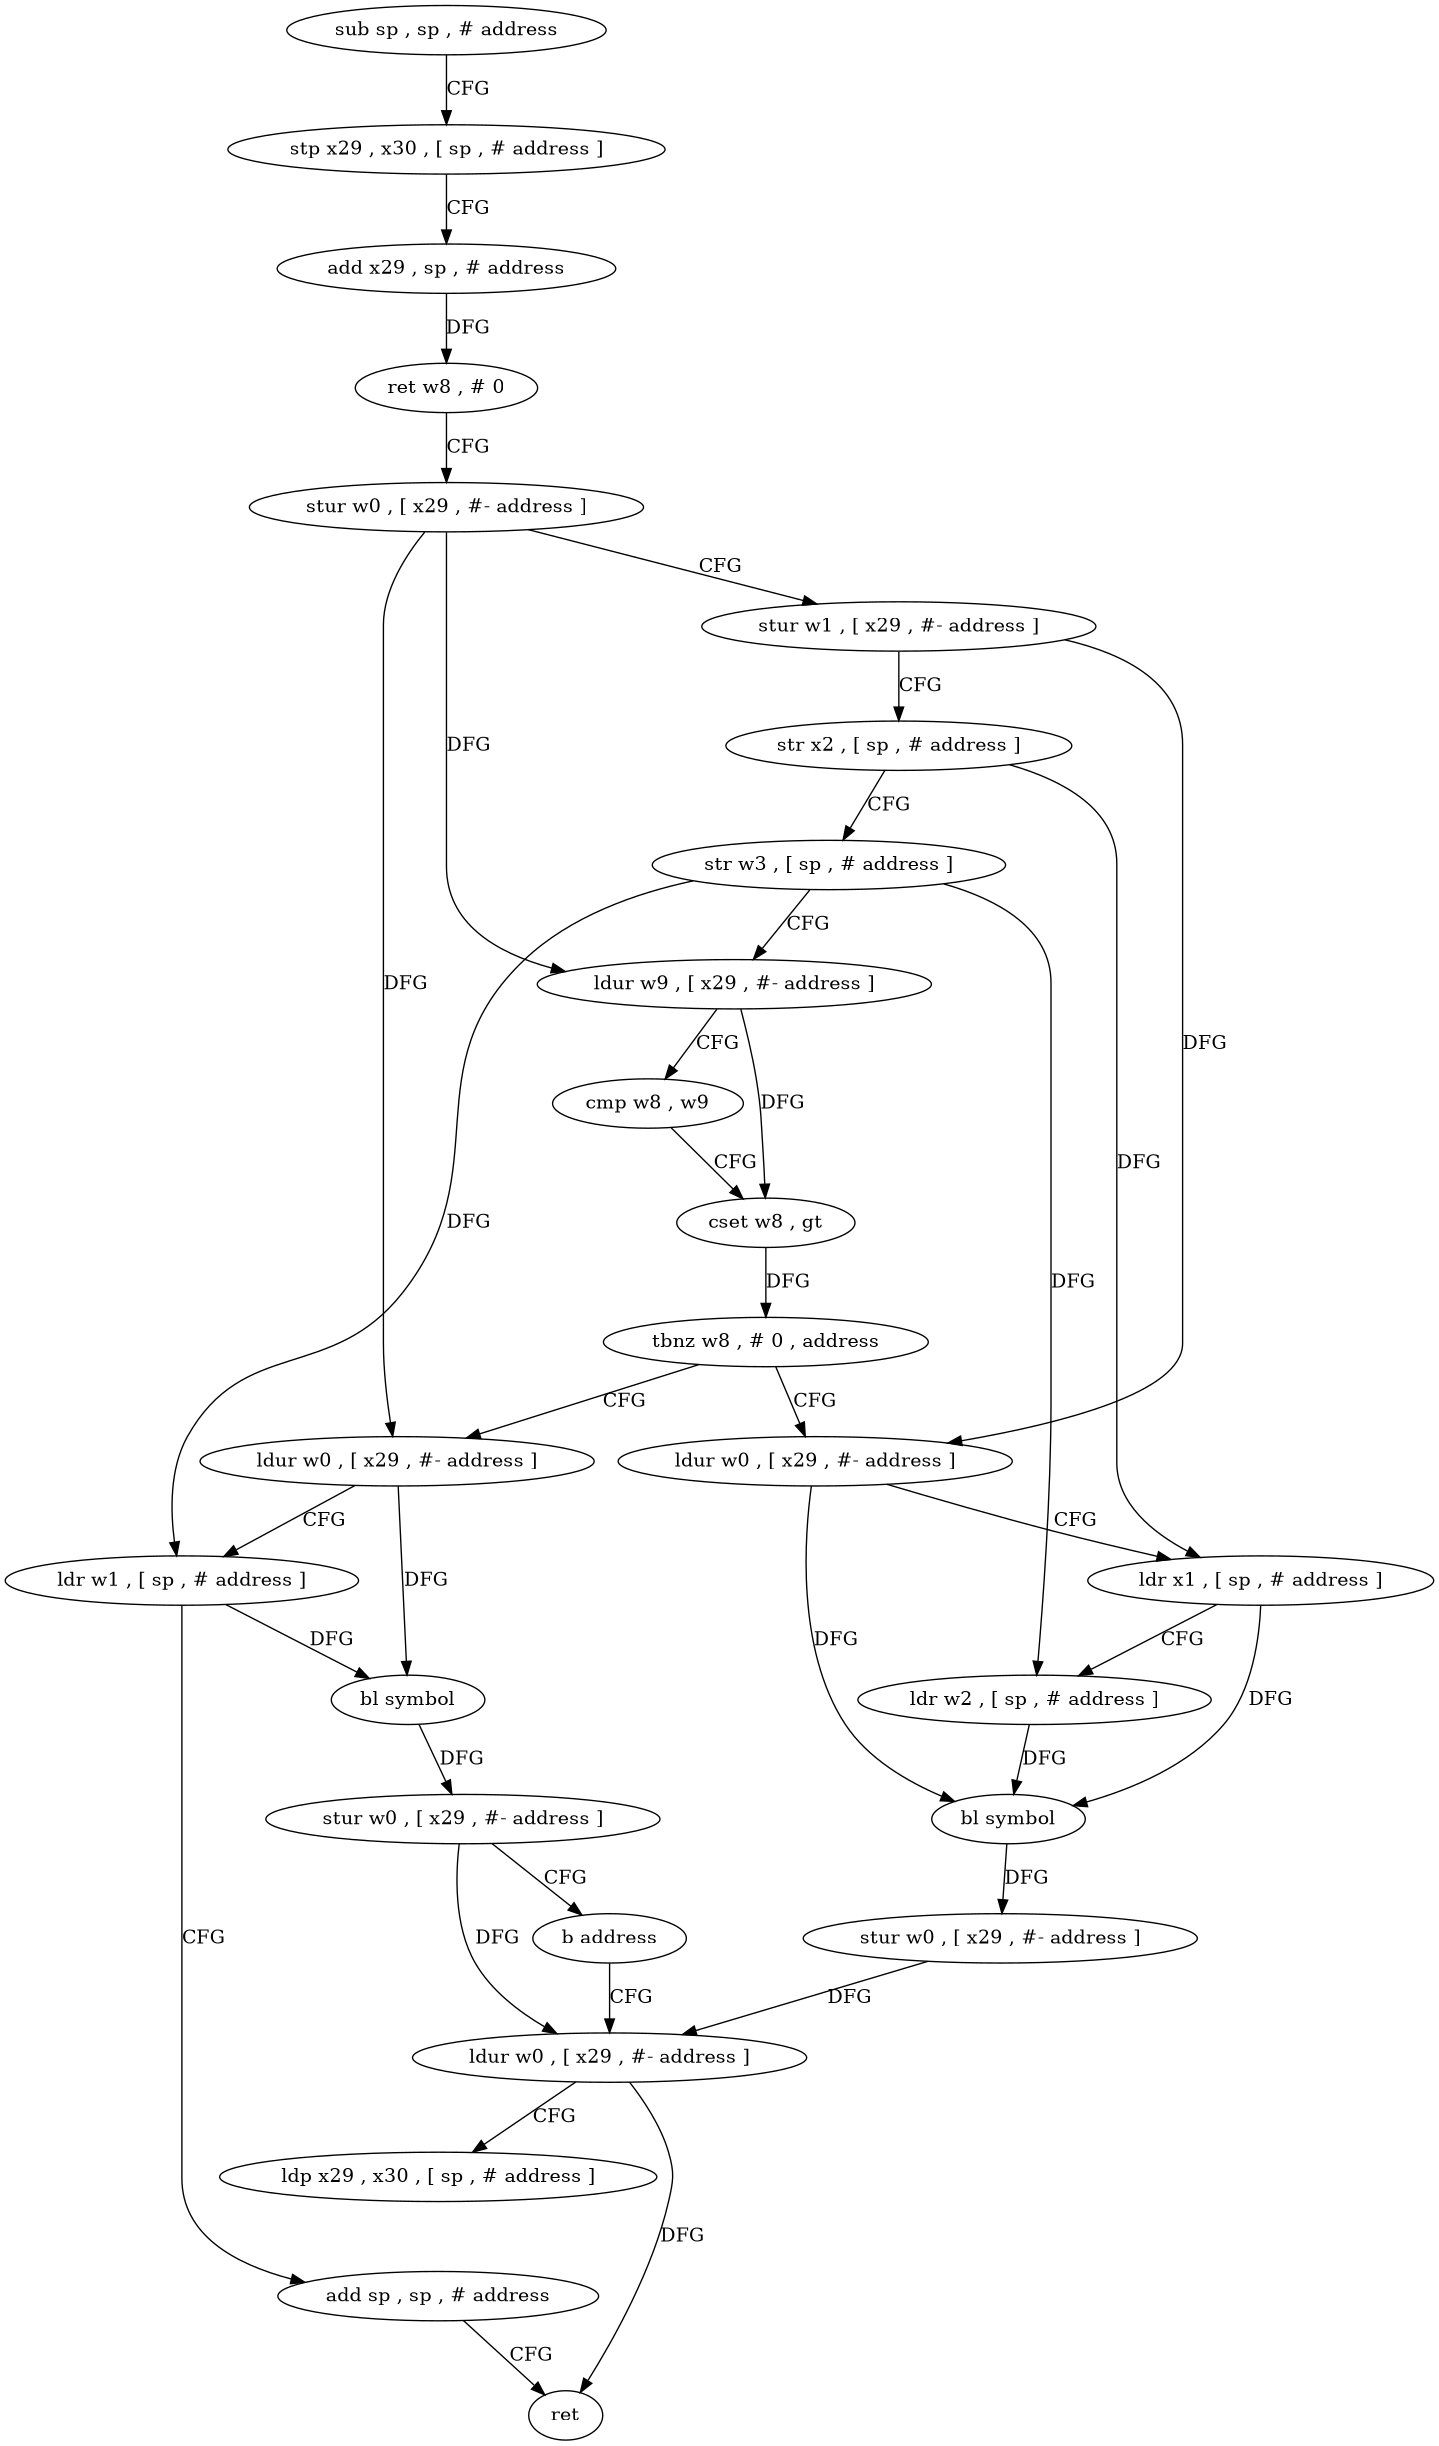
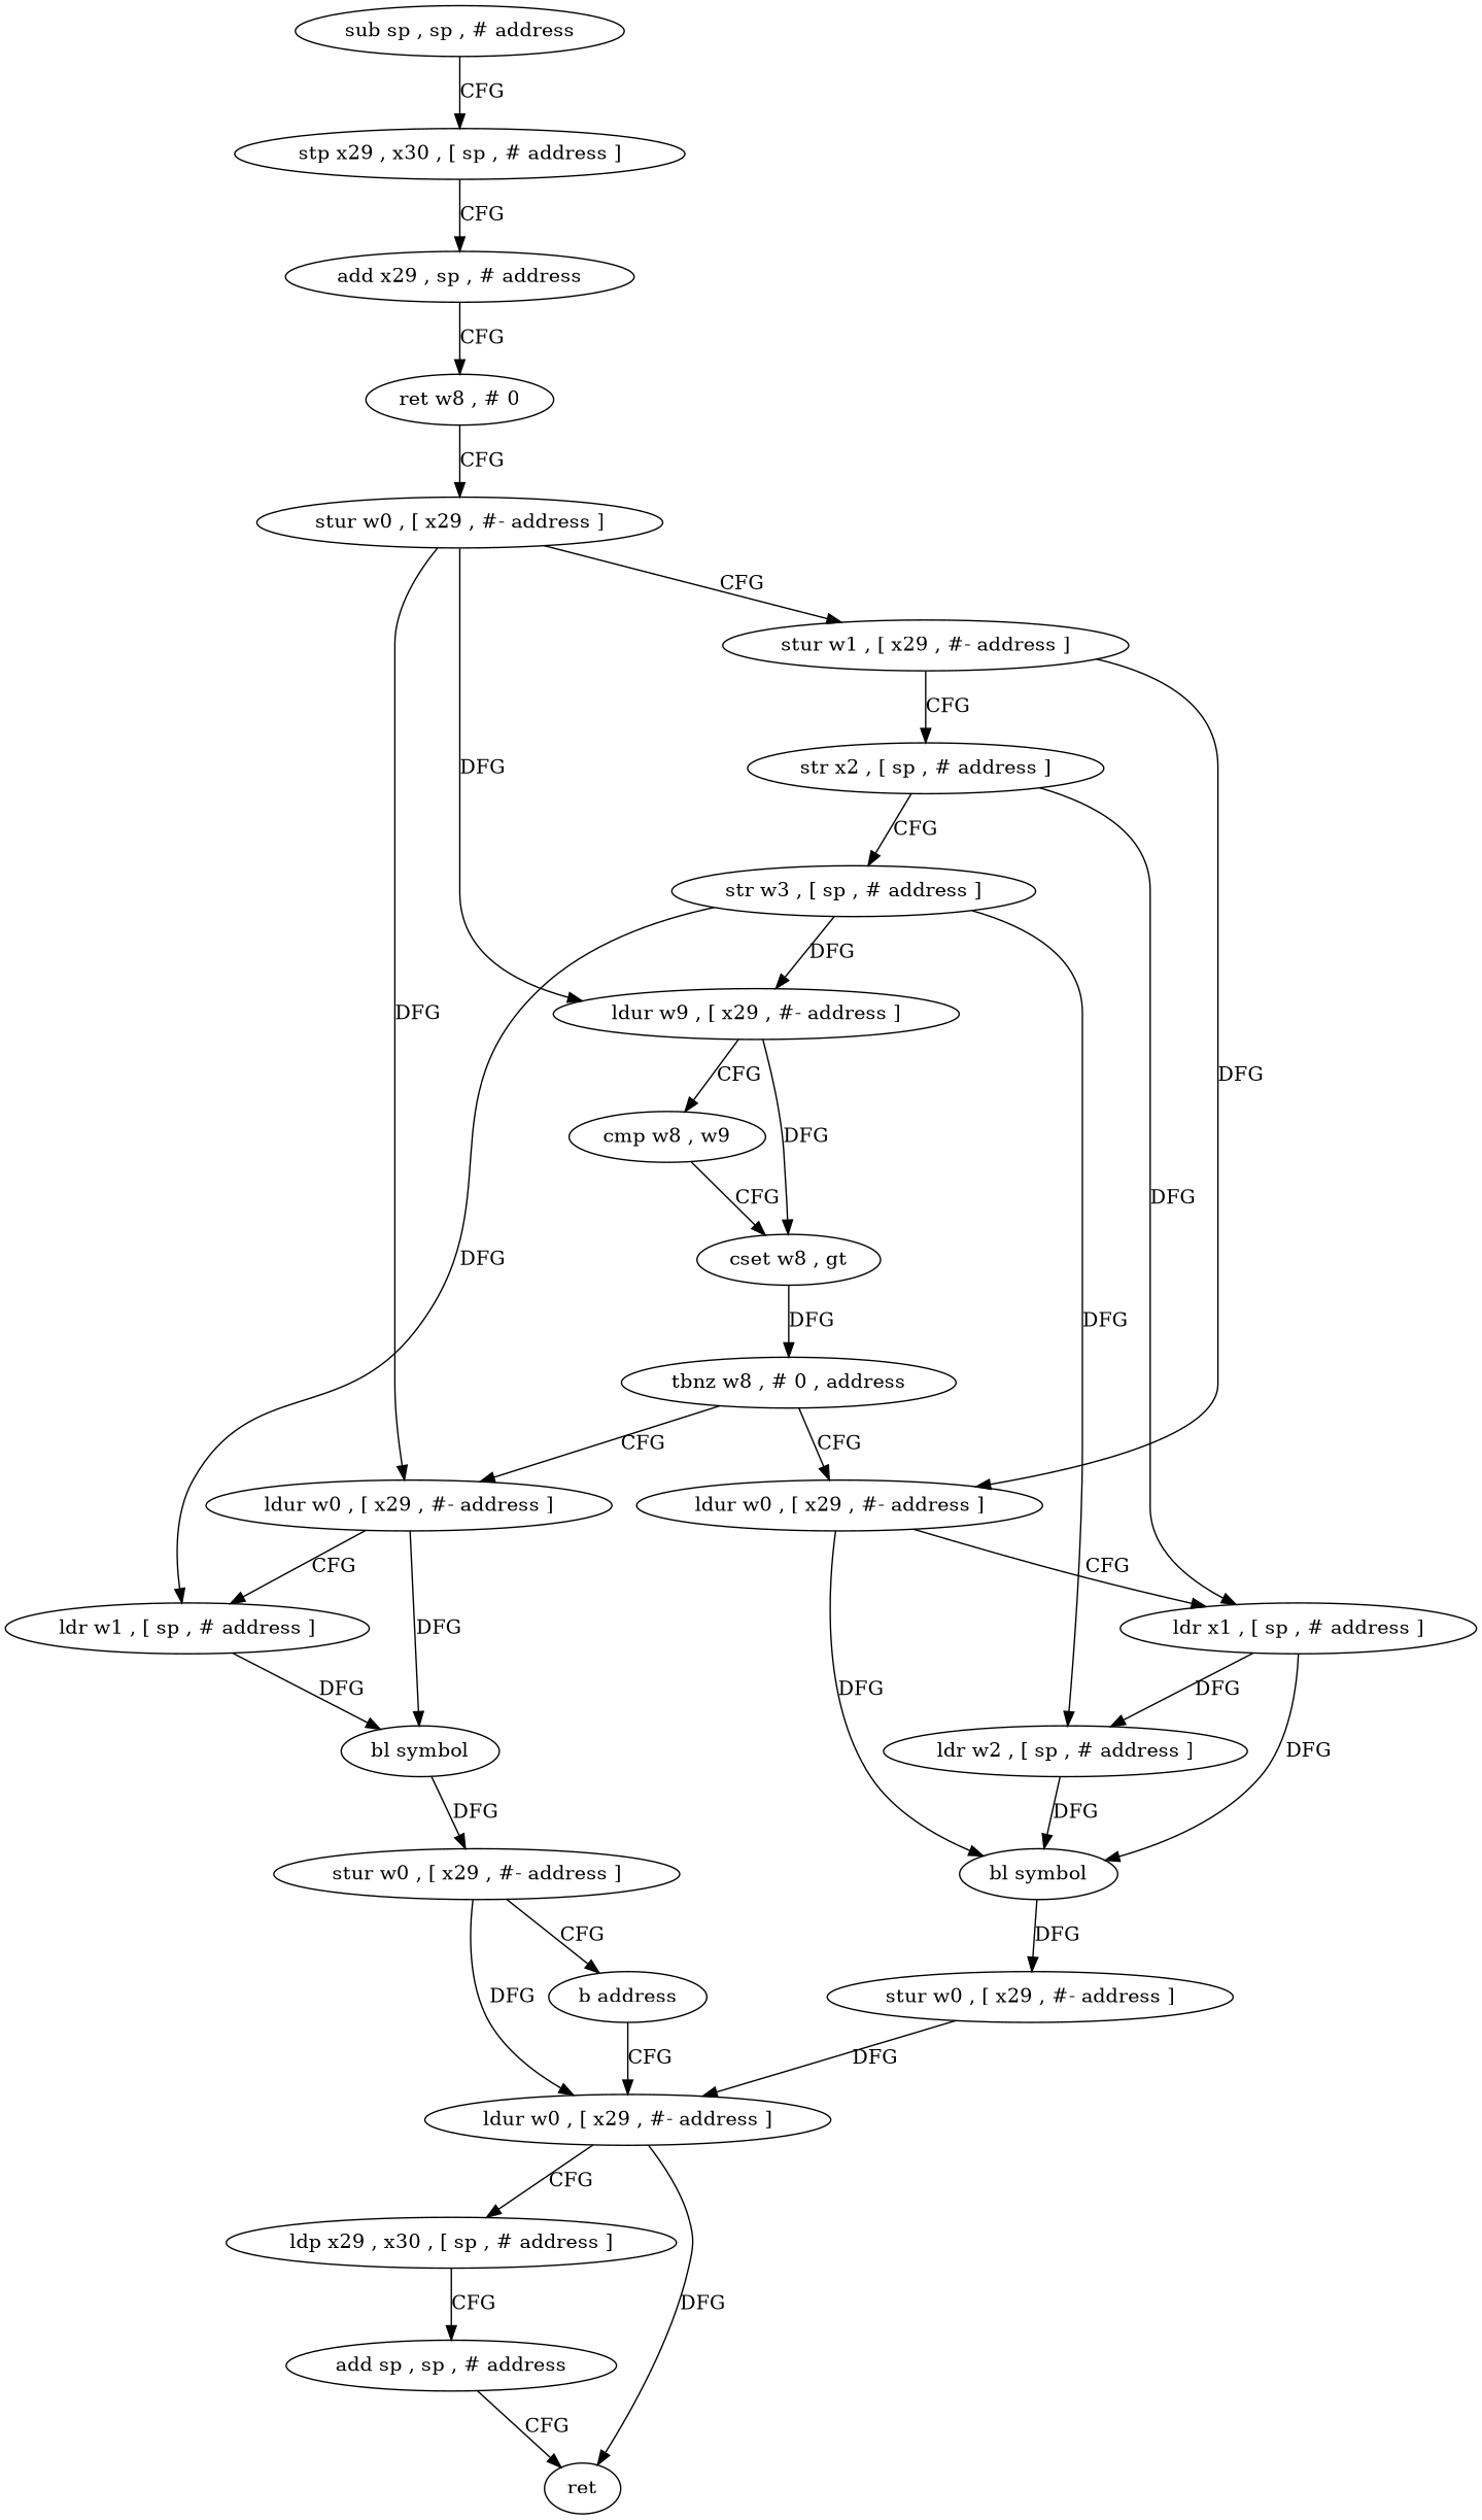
  digraph {
    n1 [label="sub sp , sp , # address"]
    n2 [label="stp x29 , x30 , [ sp , # address ]"]
    n3 [label="add x29 , sp , # address"]
    n4 [label="ret w8 , # 0"]
    n5 [label="stur w0 , [ x29 , #- address ]"]
    n6 [label="stur w1 , [ x29 , #- address ]"]
    n7 [label="ldur w9 , [ x29 , #- address ]"]
    n8 [label="ldur w0 , [ x29 , #- address ]"]
    n9 [label="str x2 , [ sp , # address ]"]
    n10 [label="ldur w0 , [ x29 , #- address ]"]
    n11 [label="cmp w8 , w9"]
    n12 [label="cset w8 , gt"]
    n13 [label="ldr w1 , [ sp , # address ]"]
    n14 [label="bl symbol"]
    n15 [label="str w3 , [ sp , # address ]"]
    n16 [label="ldr x1 , [ sp , # address ]"]
    n17 [label="bl symbol"]
    n18 [label="ldr w2 , [ sp , # address ]"]
    n19 [label="tbnz w8 , # 0 , address"]
    n20 [label="stur w0 , [ x29 , #- address ]"]
    n21 [label="stur w0 , [ x29 , #- address ]"]
    n22 [label="ldur w0 , [ x29 , #- address ]"]
    n23 [label="ldp x29 , x30 , [ sp , # address ]"]
    n24 [label=ret]
    n25 [label="add sp , sp , # address"]
    n26 [label="b address"]
    n1 -> n2 [label=CFG]
    n2 -> n3 [label=CFG]
-   n3 -> n4 [label=DFG]
+   n3 -> n4 [label=CFG]
    n4 -> n5 [label=CFG]
    n5 -> n6 [label=CFG]
    n5 -> n7 [label=DFG]
    n5 -> n8 [label=DFG]
    n6 -> n9 [label=CFG]
    n6 -> n10 [label=DFG]
    n7 -> n11 [label=CFG]
    n7 -> n12 [label=DFG]
    n8 -> n13 [label=CFG]
    n8 -> n14 [label=DFG]
    n9 -> n15 [label=CFG]
    n9 -> n16 [label=DFG]
    n10 -> n16 [label=CFG]
    n10 -> n17 [label=DFG]
    n11 -> n12 [label=CFG]
    n12 -> n19 [label=DFG]
    n13 -> n14 [label=DFG]
    n14 -> n21 [label=DFG]
-   n15 -> n7 [label=CFG]
+   n15 -> n7 [label=DFG]
    n15 -> n13 [label=DFG]
    n15 -> n18 [label=DFG]
    n16 -> n17 [label=DFG]
-   n16 -> n18 [label=CFG]
+   n16 -> n18 [label=DFG]
    n17 -> n20 [label=DFG]
    n18 -> n17 [label=DFG]
    n19 -> n8 [label=CFG]
    n19 -> n10 [label=CFG]
    n20 -> n22 [label=DFG]
    n21 -> n22 [label=DFG]
    n21 -> n26 [label=CFG]
    n22 -> n23 [label=CFG]
    n22 -> n24 [label=DFG]
-   n13 -> n25 [label=CFG]
+   n23 -> n25 [label=CFG]
    n25 -> n24 [label=CFG]
    n26 -> n22 [label=CFG]
  }
